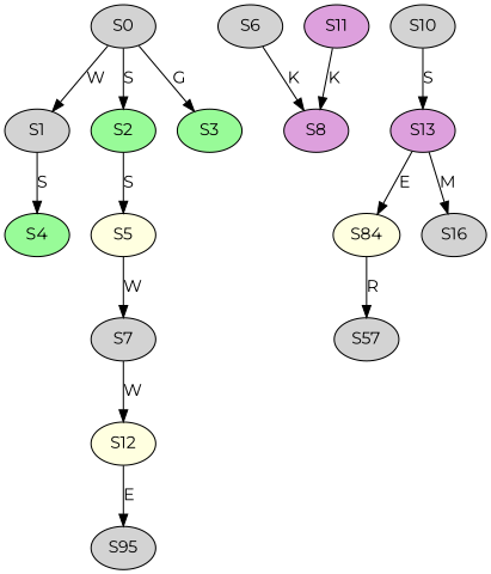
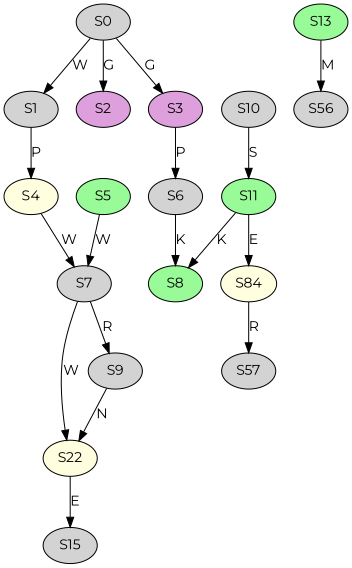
  strict digraph {
    fontname=Montserrat
    node [fillcolor=lightgrey fontname=Montserrat style=filled]
    edge [fontname=Montserrat]
    S0
    S1
-   S2 [fillcolor=palegreen]
-   S3 [fillcolor=palegreen]
-   S4 [fillcolor=palegreen]
-   S5 [fillcolor=lightyellow]
+   S2 [fillcolor=plum]
+   S3 [fillcolor=plum]
+   S4 [fillcolor=lightyellow]
+   S5 [fillcolor=palegreen]
    S6
    S7
-   S8 [fillcolor=plum]
-   S12 [fillcolor=lightyellow]
-   S13 [fillcolor=plum]
+   S8 [fillcolor=palegreen]
+   S9
+   S12 [fillcolor=lightyellow label=S22]
+   S13 [fillcolor=palegreen]
    S10
-   S11 [fillcolor=plum]
+   S11 [fillcolor=palegreen]
    n15 [fillcolor=lightyellow label=S84]
-   S15 [label=S95]
-   S16
+   S15
+   S16 [label=S56]
    n18 [label=S57]
    S0 -> S1 [label=W]
-   S0 -> S2 [label=S]
+   S0 -> S2 [label=G]
    S0 -> S3 [label=G]
-   S1 -> S4 [label=S]
-   S2 -> S5 [label=S]
+   S1 -> S4 [label=P]
+   S3 -> S6 [label=P]
+   S4 -> S7 [label=W]
    S5 -> S7 [label=W]
    S6 -> S8 [label=K]
+   S7 -> S9 [label=R]
    S7 -> S12 [label=W]
+   S9 -> S12 [label=N]
    S12 -> S15 [label=E]
    S13 -> S16 [label=M]
-   S10 -> S13 [label=S]
+   S10 -> S11 [label=S]
    S11 -> S8 [label=K]
-   S13 -> n15 [label=E]
+   S11 -> n15 [label=E]
    n15 -> n18 [label=R]
  }
